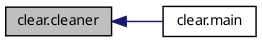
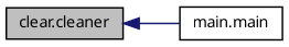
  digraph {
    rankdir=LR
    fontname="Noto Sans"
    node [color=black fontname="Noto Sans" fontsize=10 shape=record style=filled]
    n1 [fillcolor=grey75 fontcolor=black height=0.2 label="clear.cleaner" width=0.4]
-   n2 [fillcolor=white height=0.2 label="clear.main" width=0.4]
+   n2 [fillcolor=white height=0.2 label="main.main" width=0.4]
    n1 -> n2 [color=midnightblue dir=back fontname="Noto Sans" fontsize=10 labelfontname=Helvetica labelfontsize=10 style=solid]
  }
